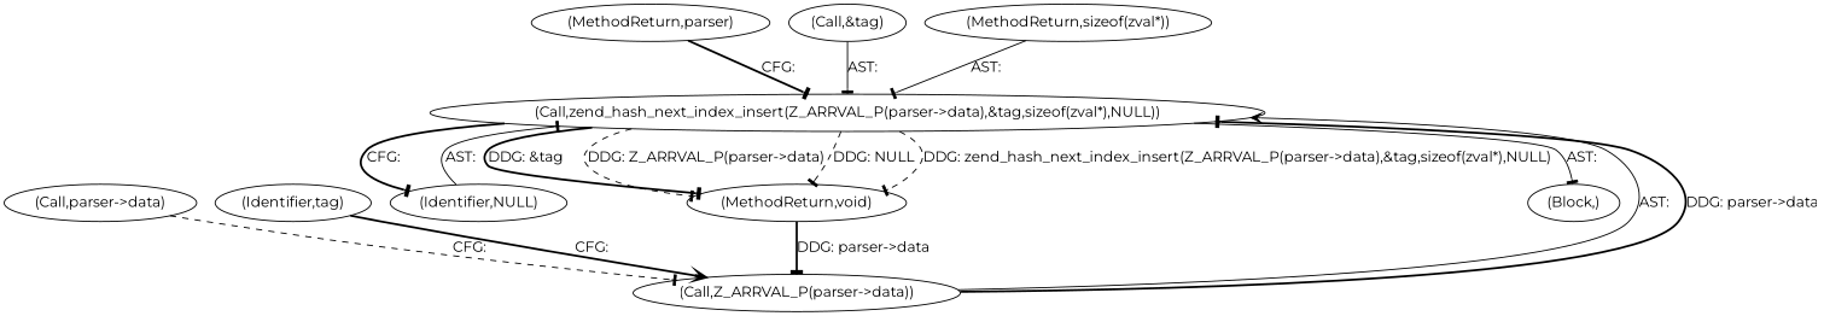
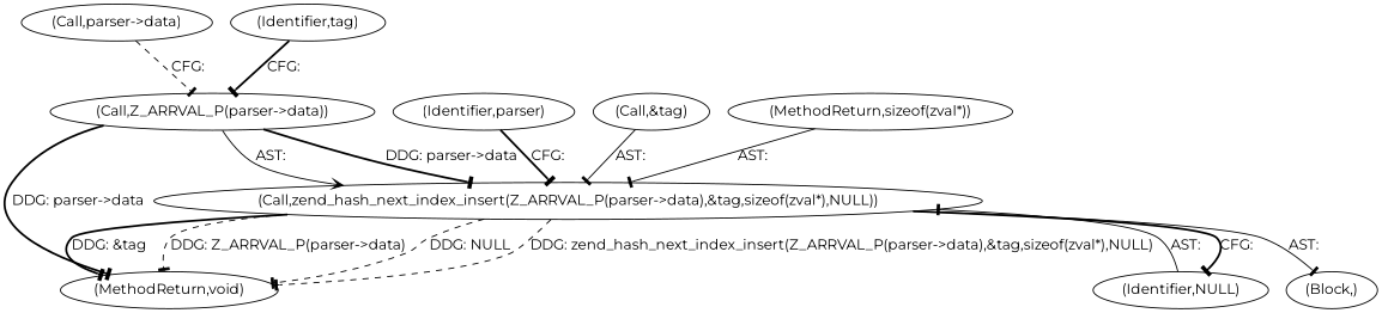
  digraph {
    fontname=Montserrat
    node [fontname=Montserrat]
    edge [arrowhead=tee fontname=Montserrat style=bold]
    n1 [label="(Call,zend_hash_next_index_insert(Z_ARRVAL_P(parser->data),&tag,sizeof(zval*),NULL))"]
    n2 [label="(Identifier,NULL)"]
    n3 [label="(MethodReturn,void)"]
    n4 [label="(Block,)"]
    n5 [label="(Call,Z_ARRVAL_P(parser->data))"]
    n6 [label="(Call,parser->data)"]
-   n7 [label="(MethodReturn,parser)"]
+   n7 [label="(Identifier,parser)"]
    n8 [label="(Call,&tag)"]
    n9 [label="(MethodReturn,sizeof(zval*))"]
    n10 [label="(Identifier,tag)"]
    n1 -> n2 [label="CFG: "]
    n1 -> n3 [label="DDG: &tag"]
    n1 -> n3 [label="DDG: Z_ARRVAL_P(parser->data)" style=dashed]
    n1 -> n3 [label="DDG: NULL" style=dashed]
    n1 -> n3 [label="DDG: zend_hash_next_index_insert(Z_ARRVAL_P(parser->data),&tag,sizeof(zval*),NULL)" style=dashed]
    n1 -> n4 [label="AST: " style=solid]
    n2 -> n1 [label="AST: " style=solid]
    n5 -> n1 [arrowhead=vee label="AST: " style=solid]
    n5 -> n1 [label="DDG: parser->data"]
-   n3 -> n5 [label="DDG: parser->data"]
+   n5 -> n3 [label="DDG: parser->data"]
    n6 -> n5 [label="CFG: " style=dashed]
    n7 -> n1 [label="CFG: "]
    n8 -> n1 [label="AST: " style=solid]
    n9 -> n1 [label="AST: " style=solid]
-   n10 -> n5 [arrowhead=vee label="CFG: "]
+   n10 -> n5 [label="CFG: "]
  }
